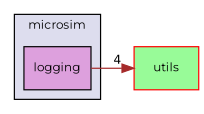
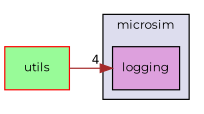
  digraph {
    compound=true
    rankdir=LR
    fontname=Montserrat
    node [fontname=Montserrat fontsize=10 shape=box style=filled]
    n1 [fillcolor=plum label=logging pencolor=black color=black]
    n2 [color=red fillcolor=palegreen label=utils]
    subgraph cluster_1 {
      bgcolor="#ddddee"
      fontsize=10
      label=microsim
      pencolor=black
      n1
    }
-   n1 -> n2 [headlabel=4 labeldistance=1.5 labelfontname=Helvetica labelfontsize=10 color=brown fontname=Montserrat]
+   n2 -> n1 [headlabel=4 labeldistance=1.5 labelfontname=Helvetica labelfontsize=10 color=brown fontname=Montserrat]
  }
